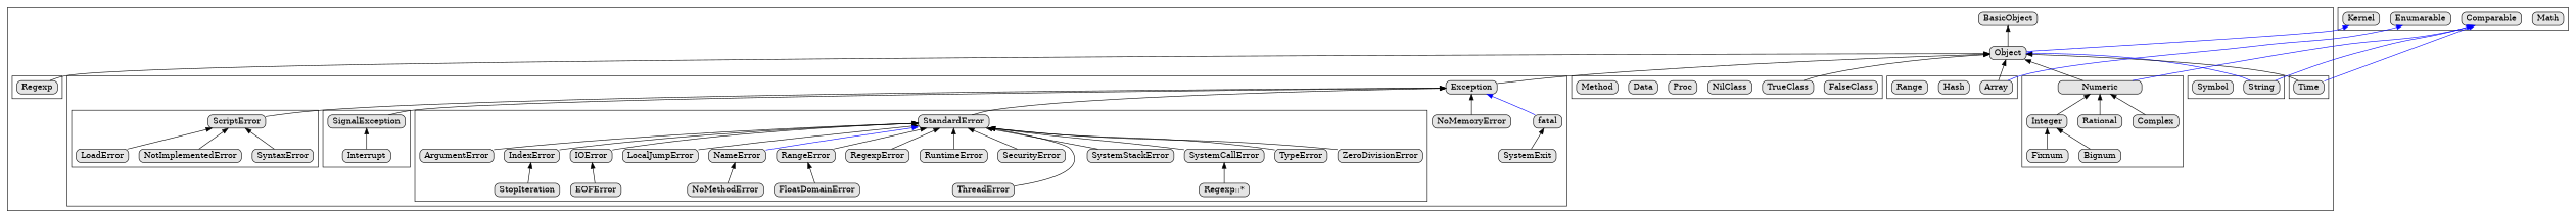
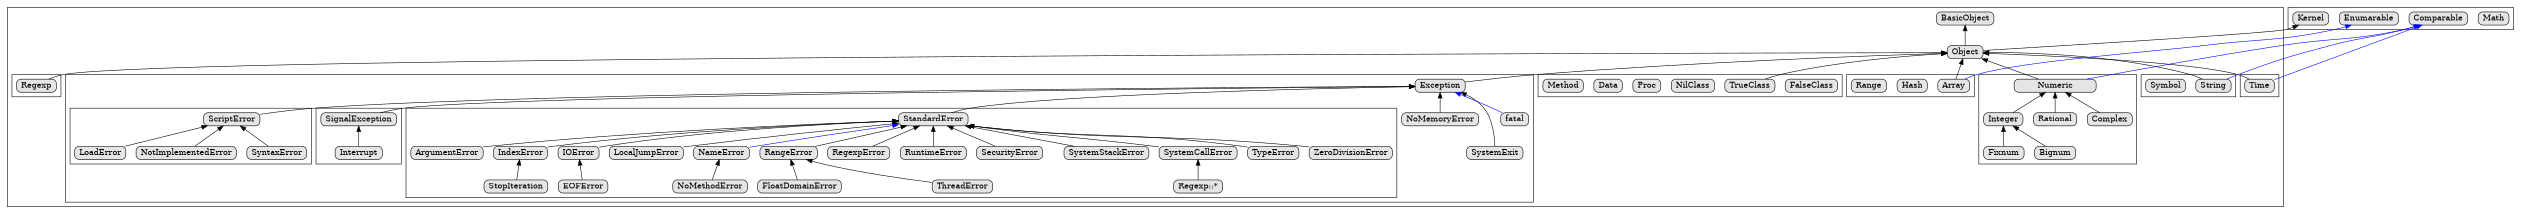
  digraph {
    compound=true
    rankdir=TB
    node [fillcolor="#E5E5E5" shape=box style="rounded,filled"]
    edge [dir=back]
    Numeric [height=0 width=2]
    Integer [height=0 width=0]
    Rational [height=0 width=0]
    Complex [height=0 width=0]
    Fixnum [height=0 width=0]
    Bignum [height=0 width=0]
    String [height=0 width=0]
    Symbol [height=0 width=0]
    Regexp [height=0 width=0]
    Array [height=0 width=0]
    Hash [height=0 width=0]
    Range [height=0 width=0]
    ScriptError [height=0 width=0]
    LoadError [height=0 width=0]
    NotImplementedError [height=0 width=0]
    SyntaxError [height=0 width=0]
    SignalException [height=0 width=0]
    Interrupt [height=0 width=0]
    StandardError [height=0 width=0]
    ArgumentError [height=0 width=0]
    IndexError [height=0 width=0]
    IOError [height=0 width=0]
    LocalJumpError [height=0 width=0]
    NameError [height=0 width=0]
    RangeError [height=0 width=0]
    RegexpError [height=0 width=0]
    RuntimeError [height=0 width=0]
    SecurityError [height=0 width=0]
    SystemCallError [height=0 width=0]
    SystemStackError [height=0 width=0]
    ThreadError [height=0 width=0]
    TypeError [height=0 width=0]
    ZeroDivisionError [height=0 width=0]
    StopIteration [height=0 width=0]
    EOFError [height=0 width=0]
    NoMethodError [height=0 width=0]
    FloatDomainError [height=0 width=0]
    n38 [height=0 label="Regexp::*" width=0]
    Exception [height=0 width=0]
    NoMemoryError [height=0 width=0]
    SystemExit [height=0 width=0]
    fatal [height=0 width=0]
    FalseClass [height=0 width=0]
    TrueClass [height=0 width=0]
    NilClass [height=0 width=0]
    Proc [height=0 width=0]
    Data [height=0 width=0]
    Method [height=0 width=0]
    Time [height=0 width=0]
    Object [height=0 width=0]
    BasicObject [height=0 width=0]
    Math [height=0 width=0]
    Kernel [height=0 width=0]
    Enumarable [height=0 width=0]
    Comparable [height=0 width=0]
    subgraph cluster_1 {
      Object
      BasicObject
      subgraph cluster_2 {
        Numeric
        Integer
        Rational
        Complex
        Fixnum
        Bignum
      }
      subgraph cluster_3 {
        String
        Symbol
      }
      subgraph cluster_4 {
        Regexp
      }
      subgraph cluster_5 {
        Array
        Hash
        Range
      }
      subgraph cluster_6 {
        Exception
        NoMemoryError
        SystemExit
        fatal
        subgraph cluster_7 {
          ScriptError
          LoadError
          NotImplementedError
          SyntaxError
        }
        subgraph cluster_8 {
          SignalException
          Interrupt
        }
        subgraph cluster_9 {
          StandardError
          ArgumentError
          IndexError
          IOError
          LocalJumpError
          NameError
          RangeError
          RegexpError
          RuntimeError
          SecurityError
          SystemCallError
          SystemStackError
          ThreadError
          TypeError
          ZeroDivisionError
          StopIteration
          EOFError
          NoMethodError
          FloatDomainError
          n38
        }
      }
      subgraph cluster_10 {
        FalseClass
        TrueClass
        NilClass
        Proc
        Data
        Method
      }
      subgraph cluster_11 {
        Time
      }
    }
    subgraph cluster_12 {
      Math
      Kernel
      Enumarable
      Comparable
    }
    Numeric -> Integer
    Numeric -> Rational
    Numeric -> Complex
    Integer -> Fixnum
    Integer -> Bignum
    ScriptError -> LoadError
    ScriptError -> NotImplementedError
    ScriptError -> SyntaxError
    SignalException -> Interrupt
    StandardError -> ArgumentError
    StandardError -> IndexError
    StandardError -> IOError
    StandardError -> LocalJumpError
    StandardError -> NameError [color=blue]
    StandardError -> RangeError
    StandardError -> RegexpError
    StandardError -> RuntimeError
    StandardError -> SecurityError
    StandardError -> SystemCallError
    StandardError -> SystemStackError
-   StandardError -> ThreadError
+   RangeError -> ThreadError
    StandardError -> TypeError
    StandardError -> ZeroDivisionError
    IndexError -> StopIteration
    IOError -> EOFError
    NameError -> NoMethodError
    RangeError -> FloatDomainError
    SystemCallError -> n38
    Exception -> ScriptError
    Exception -> SignalException
    Exception -> StandardError
    Exception -> NoMemoryError
-   fatal -> SystemExit
+   Exception -> SystemExit
    Exception -> fatal [color=blue]
    Object -> Numeric
-   Object -> String [color=blue]
+   Object -> String
    Object -> Regexp
    Object -> Array
    Object -> Exception
    Object -> TrueClass
    Object -> Time
    BasicObject -> Object
-   Kernel -> Object [color=blue]
+   Kernel -> Object [color=black]
    Enumarable -> Array [color=blue]
    Comparable -> Numeric [color=blue]
    Comparable -> String [color=blue]
    Comparable -> Time [color=blue]
  }
